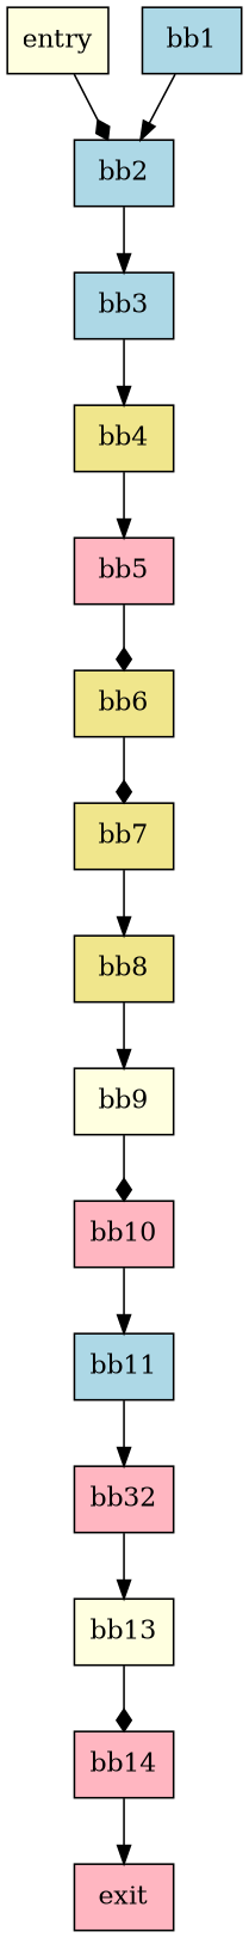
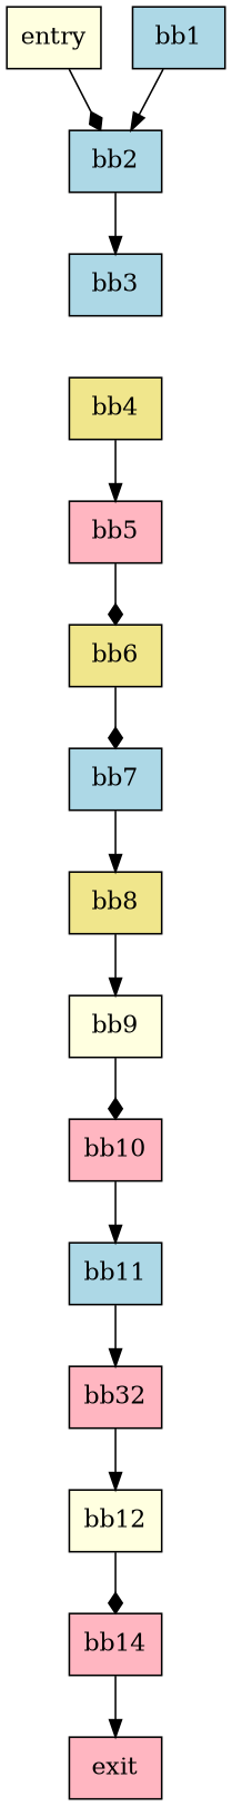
  digraph {
    node [fillcolor=lightpink shape=box style=filled]
    edge [arrowhead=normal]
    entry [fillcolor=lightyellow]
    bb2 [fillcolor=lightblue]
    bb1 [fillcolor=lightblue]
    bb3 [fillcolor=lightblue]
    bb4 [fillcolor=khaki]
    bb5
    bb6 [fillcolor=khaki]
-   bb7 [fillcolor=khaki]
+   bb7 [fillcolor=lightblue]
    bb8 [fillcolor=khaki]
    bb9 [fillcolor=lightyellow]
    bb10
    bb11 [fillcolor=lightblue]
    n13 [label=bb32]
-   bb13 [fillcolor=lightyellow]
+   bb13 [fillcolor=lightyellow label=bb12]
    bb14
    exit
    entry -> bb2 [arrowhead=diamond]
    bb2 -> bb3
    bb1 -> bb2
-   bb3 -> bb4
    bb4 -> bb5
    bb5 -> bb6 [arrowhead=diamond]
    bb6 -> bb7 [arrowhead=diamond]
    bb7 -> bb8
    bb8 -> bb9
    bb9 -> bb10 [arrowhead=diamond]
    bb10 -> bb11
    bb11 -> n13
    n13 -> bb13
    bb13 -> bb14 [arrowhead=diamond]
    bb14 -> exit
  }
